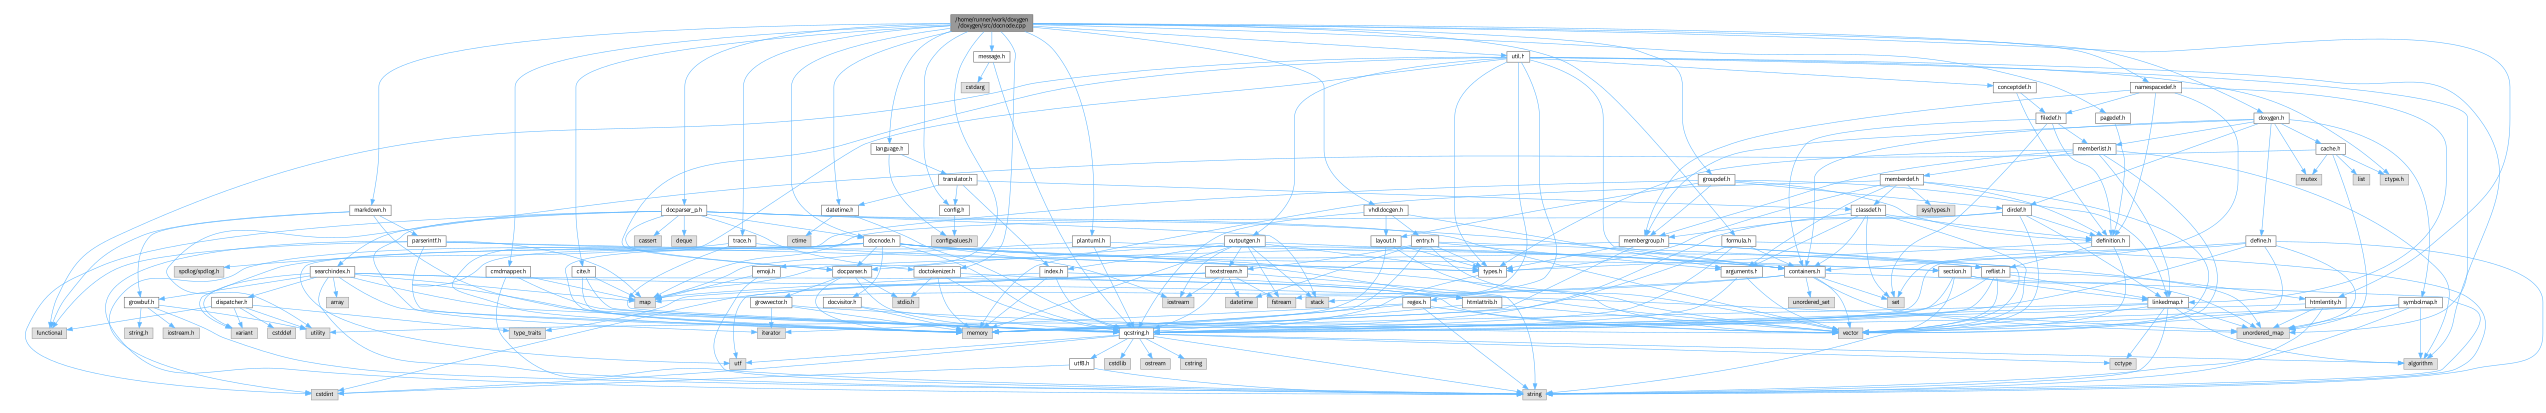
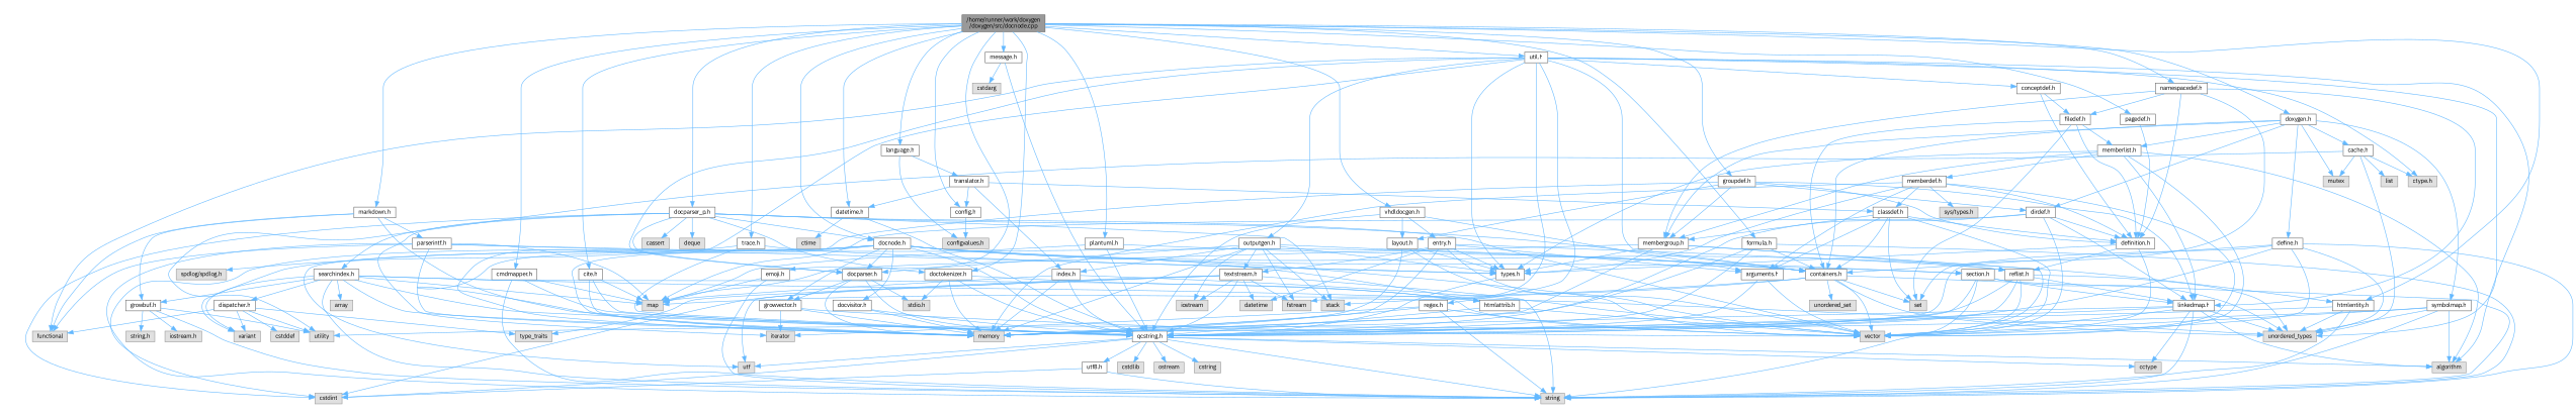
  digraph {
    fontname="IBM Plex Sans"
    node [color=grey40 fillcolor=white fontname="IBM Plex Sans" fontsize=10 shape=box style=filled]
    edge [color=steelblue1 fontname="IBM Plex Sans" fontsize=10 labelfontname=Helvetica labelfontsize=10 style=solid]
    n1 [color=gray40 fillcolor=grey60 fontcolor=black height=0.2 label="/home/runner/work/doxygen\l/doxygen/src/docnode.cpp" width=0.4]
    n2 [height=0.2 label="docnode.h" width=0.4]
    n3 [height=0.2 label="htmlentity.h" width=0.4]
    n4 [height=0.2 label="docparser_p.h" width=0.4]
    n5 [height=0.2 label="doctokenizer.h" width=0.4]
    n6 [height=0.2 label="emoji.h" width=0.4]
    n7 [height=0.2 label="message.h" width=0.4]
    n8 [height=0.2 label="doxygen.h" width=0.4]
    n9 [height=0.2 label="cite.h" width=0.4]
    n10 [height=0.2 label="util.h" width=0.4]
    n11 [height=0.2 label="formula.h" width=0.4]
    n12 [height=0.2 label="markdown.h" width=0.4]
    n13 [height=0.2 label="pagedef.h" width=0.4]
    n14 [height=0.2 label="namespacedef.h" width=0.4]
    n15 [height=0.2 label="groupdef.h" width=0.4]
    n16 [height=0.2 label="cmdmapper.h" width=0.4]
    n17 [height=0.2 label="config.h" width=0.4]
    n18 [height=0.2 label="vhdldocgen.h" width=0.4]
    n19 [height=0.2 label="plantuml.h" width=0.4]
    n20 [height=0.2 label="language.h" width=0.4]
    n21 [height=0.2 label="datetime.h" width=0.4]
    n22 [height=0.2 label="trace.h" width=0.4]
    n23 [color=grey60 fillcolor="#E0E0E0" height=0.2 label=utf width=0.4]
    n24 [color=grey60 fillcolor="#E0E0E0" height=0.2 label=cstdint width=0.4]
    n25 [color=grey60 fillcolor="#E0E0E0" height=0.2 label=vector width=0.4]
    n26 [color=grey60 fillcolor="#E0E0E0" height=0.2 label=memory width=0.4]
    n27 [color=grey60 fillcolor="#E0E0E0" height=0.2 label=variant width=0.4]
    n28 [height=0.2 label="qcstring.h" width=0.4]
    n29 [height=0.2 label="docvisitor.h" width=0.4]
    n30 [height=0.2 label="docparser.h" width=0.4]
    n31 [height=0.2 label="growvector.h" width=0.4]
    n32 [height=0.2 label="htmlattrib.h" width=0.4]
    n33 [height=0.2 label="section.h" width=0.4]
    n34 [color=grey60 fillcolor="#E0E0E0" height=0.2 label=string width=0.4]
-   n35 [color=grey60 fillcolor="#E0E0E0" height=0.2 label=unordered_map width=0.4]
+   n35 [color=grey60 fillcolor="#E0E0E0" height=0.2 label=unordered_types width=0.4]
    n36 [color=grey60 fillcolor="#E0E0E0" height=0.2 label=iterator width=0.4]
    n37 [color=grey60 fillcolor="#E0E0E0" height=0.2 label=cassert width=0.4]
    n38 [color=grey60 fillcolor="#E0E0E0" height=0.2 label=stack width=0.4]
    n39 [color=grey60 fillcolor="#E0E0E0" height=0.2 label=deque width=0.4]
    n40 [height=0.2 label="containers.h" width=0.4]
    n41 [height=0.2 label="searchindex.h" width=0.4]
    n42 [color=grey60 fillcolor="#E0E0E0" height=0.2 label="stdio.h" width=0.4]
    n43 [color=grey60 fillcolor="#E0E0E0" height=0.2 label=map width=0.4]
    n44 [color=grey60 fillcolor="#E0E0E0" height=0.2 label=cstdarg width=0.4]
    n45 [color=grey60 fillcolor="#E0E0E0" height=0.2 label=mutex width=0.4]
    n46 [height=0.2 label="membergroup.h" width=0.4]
    n47 [height=0.2 label="dirdef.h" width=0.4]
    n48 [height=0.2 label="memberlist.h" width=0.4]
    n49 [height=0.2 label="define.h" width=0.4]
    n50 [height=0.2 label="cache.h" width=0.4]
    n51 [height=0.2 label="symbolmap.h" width=0.4]
    n52 [color=grey60 fillcolor="#E0E0E0" height=0.2 label=algorithm width=0.4]
    n53 [color=grey60 fillcolor="#E0E0E0" height=0.2 label=functional width=0.4]
    n54 [height=0.2 label="types.h" width=0.4]
    n55 [color=grey60 fillcolor="#E0E0E0" height=0.2 label="ctype.h" width=0.4]
    n56 [color=grey60 fillcolor="#E0E0E0" height=0.2 label=fstream width=0.4]
    n57 [height=0.2 label="outputgen.h" width=0.4]
    n58 [height=0.2 label="regex.h" width=0.4]
    n59 [height=0.2 label="conceptdef.h" width=0.4]
    n60 [height=0.2 label="growbuf.h" width=0.4]
    n61 [height=0.2 label="parserintf.h" width=0.4]
    n62 [height=0.2 label="definition.h" width=0.4]
    n63 [height=0.2 label="linkedmap.h" width=0.4]
    n64 [color=grey60 fillcolor="#E0E0E0" height=0.2 label=set width=0.4]
    n65 [height=0.2 label="filedef.h" width=0.4]
    n66 [height=0.2 label="layout.h" width=0.4]
    n67 [color=grey60 fillcolor="#E0E0E0" height=0.2 label="configvalues.h" width=0.4]
    n68 [height=0.2 label="arguments.h" width=0.4]
    n69 [height=0.2 label="entry.h" width=0.4]
    n70 [height=0.2 label="translator.h" width=0.4]
    n71 [color=grey60 fillcolor="#E0E0E0" height=0.2 label=ctime width=0.4]
    n72 [color=grey60 fillcolor="#E0E0E0" height=0.2 label="spdlog/spdlog.h" width=0.4]
    n73 [color=grey60 fillcolor="#E0E0E0" height=0.2 label=cctype width=0.4]
    n74 [color=grey60 fillcolor="#E0E0E0" height=0.2 label=cstring width=0.4]
    n75 [color=grey60 fillcolor="#E0E0E0" height=0.2 label=cstdlib width=0.4]
    n76 [color=grey60 fillcolor="#E0E0E0" height=0.2 label=ostream width=0.4]
    n77 [height=0.2 label="utf8.h" width=0.4]
    n78 [color=grey60 fillcolor="#E0E0E0" height=0.2 label=unordered_set width=0.4]
    n79 [color=grey60 fillcolor="#E0E0E0" height=0.2 label=array width=0.4]
    n80 [height=0.2 label="dispatcher.h" width=0.4]
    n81 [color=grey60 fillcolor="#E0E0E0" height=0.2 label=utility width=0.4]
    n82 [color=grey60 fillcolor="#E0E0E0" height=0.2 label="iostream.h" width=0.4]
    n83 [color=grey60 fillcolor="#E0E0E0" height=0.2 label="string.h" width=0.4]
    n84 [color=grey60 fillcolor="#E0E0E0" height=0.2 label=cstddef width=0.4]
    n85 [color=grey60 fillcolor="#E0E0E0" height=0.2 label=type_traits width=0.4]
    n86 [height=0.2 label="reflist.h" width=0.4]
    n87 [height=0.2 label="memberdef.h" width=0.4]
    n88 [color=grey60 fillcolor="#E0E0E0" height=0.2 label=list width=0.4]
    n89 [color=grey60 fillcolor="#E0E0E0" height=0.2 label="sys/types.h" width=0.4]
    n90 [height=0.2 label="classdef.h" width=0.4]
    n91 [color=grey60 fillcolor="#E0E0E0" height=0.2 label=iostream width=0.4]
    n92 [height=0.2 label="index.h" width=0.4]
    n93 [height=0.2 label="textstream.h" width=0.4]
    n94 [color=grey60 fillcolor="#E0E0E0" height=0.2 label=datetime width=0.4]
    n1 -> n2
    n1 -> n3
    n1 -> n4
    n1 -> n5
    n1 -> n6
    n1 -> n7
    n1 -> n8
    n1 -> n9
    n1 -> n10
    n1 -> n11
    n1 -> n12
    n1 -> n13
    n1 -> n14
    n1 -> n15
    n1 -> n16
    n1 -> n17
    n1 -> n18
    n1 -> n19
    n1 -> n20
    n1 -> n21
    n1 -> n22
    n2 -> n3
    n2 -> n23
    n2 -> n24
    n2 -> n25
    n2 -> n26
    n2 -> n27
    n2 -> n28
    n2 -> n29
    n2 -> n30
-   n2 -> n91
+   n2 -> n31
    n2 -> n32
    n2 -> n33
    n3 -> n28
    n3 -> n34
    n3 -> n35
    n4 -> n2
    n4 -> n5
    n4 -> n24
    n4 -> n25
    n4 -> n30
    n4 -> n36
    n4 -> n37
    n4 -> n38
    n4 -> n39
    n4 -> n40
    n4 -> n41
    n5 -> n26
    n5 -> n28
    n5 -> n32
    n5 -> n42
    n6 -> n34
    n6 -> n43
    n7 -> n28
    n7 -> n44
    n8 -> n40
    n8 -> n45
    n8 -> n46
    n8 -> n47
    n8 -> n48
    n8 -> n49
    n8 -> n50
    n8 -> n51
    n9 -> n26
    n9 -> n28
    n9 -> n43
    n10 -> n26
    n10 -> n30
    n10 -> n35
    n10 -> n40
    n10 -> n52
    n10 -> n53
    n10 -> n54
    n10 -> n55
    n10 -> n56
    n10 -> n57
    n10 -> n58
    n10 -> n59
    n11 -> n26
    n11 -> n28
    n11 -> n34
    n11 -> n40
    n12 -> n28
    n12 -> n53
    n12 -> n60
    n12 -> n61
    n13 -> n62
    n14 -> n46
    n14 -> n62
    n14 -> n63
    n14 -> n64
    n14 -> n65
    n15 -> n26
    n15 -> n46
    n15 -> n47
    n15 -> n62
    n15 -> n63
    n15 -> n66
    n16 -> n28
    n16 -> n34
    n16 -> n43
    n17 -> n67
    n18 -> n28
    n18 -> n66
    n18 -> n68
    n18 -> n69
    n19 -> n28
    n19 -> n40
    n19 -> n43
    n20 -> n67
    n20 -> n70
    n21 -> n28
    n21 -> n71
    n22 -> n28
    n22 -> n54
    n22 -> n72
    n28 -> n23
    n28 -> n24
    n28 -> n34
    n28 -> n52
    n28 -> n73
    n28 -> n74
    n28 -> n75
    n28 -> n76
    n28 -> n77
    n29 -> n26
    n29 -> n28
    n30 -> n26
    n30 -> n28
    n30 -> n31
    n30 -> n42
    n31 -> n25
    n31 -> n26
    n31 -> n36
    n32 -> n25
    n32 -> n28
    n33 -> n28
    n33 -> n34
    n33 -> n35
    n33 -> n63
    n40 -> n25
    n40 -> n34
    n40 -> n35
    n40 -> n38
    n40 -> n43
    n40 -> n64
    n40 -> n78
    n41 -> n25
    n41 -> n26
    n41 -> n27
    n41 -> n28
    n41 -> n34
    n41 -> n35
    n41 -> n43
    n41 -> n60
    n41 -> n79
    n41 -> n80
    n46 -> n25
    n46 -> n26
    n46 -> n43
    n46 -> n54
    n46 -> n86
    n47 -> n25
    n47 -> n28
    n47 -> n43
    n47 -> n62
    n47 -> n63
    n48 -> n25
    n48 -> n46
    n48 -> n52
    n48 -> n54
    n48 -> n63
    n48 -> n87
    n49 -> n25
    n49 -> n26
    n49 -> n28
    n49 -> n34
    n49 -> n35
    n49 -> n40
    n50 -> n35
    n50 -> n45
    n50 -> n55
    n50 -> n81
    n50 -> n88
    n51 -> n25
    n51 -> n34
    n51 -> n35
    n51 -> n52
    n51 -> n81
    n54 -> n28
    n57 -> n26
    n57 -> n30
    n57 -> n33
    n57 -> n38
    n57 -> n54
    n57 -> n56
    n57 -> n91
    n57 -> n92
    n57 -> n93
    n58 -> n25
    n58 -> n26
    n58 -> n34
    n58 -> n36
    n59 -> n62
    n59 -> n65
    n60 -> n34
    n60 -> n81
    n60 -> n82
    n60 -> n83
    n61 -> n26
    n61 -> n34
    n61 -> n40
    n61 -> n43
    n61 -> n53
    n61 -> n54
    n62 -> n25
    n62 -> n54
    n62 -> n86
    n63 -> n25
    n63 -> n26
    n63 -> n28
    n63 -> n34
    n63 -> n35
    n63 -> n52
    n63 -> n73
    n65 -> n40
    n65 -> n48
    n65 -> n62
    n65 -> n64
    n66 -> n25
    n66 -> n26
    n66 -> n54
    n68 -> n25
    n68 -> n28
    n69 -> n25
    n69 -> n26
    n69 -> n54
    n69 -> n68
    n69 -> n86
    n69 -> n93
    n69 -> n94
    n70 -> n17
    n70 -> n21
    n70 -> n90
    n70 -> n92
    n77 -> n24
    n77 -> n34
    n80 -> n27
    n80 -> n53
    n80 -> n81
    n80 -> n84
    n80 -> n85
    n86 -> n25
    n86 -> n26
    n86 -> n28
    n86 -> n35
    n86 -> n63
    n87 -> n25
    n87 -> n26
    n87 -> n54
    n87 -> n62
    n87 -> n68
    n87 -> n89
    n87 -> n90
    n90 -> n25
    n90 -> n40
    n90 -> n46
    n90 -> n62
    n90 -> n64
    n90 -> n68
    n92 -> n25
    n92 -> n26
    n92 -> n28
    n92 -> n43
    n93 -> n23
    n93 -> n24
    n93 -> n28
    n93 -> n34
    n93 -> n56
    n93 -> n85
    n93 -> n91
    n93 -> n94
  }
